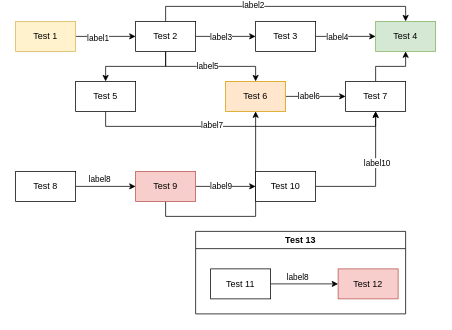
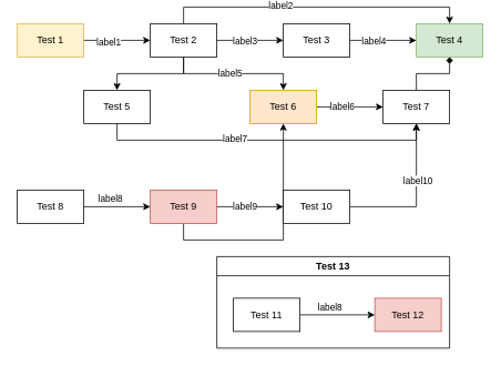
  <mxCell id="0" />
  <mxCell id="1" parent="0" />
  <mxCell id="2" style="edgeStyle=orthogonalEdgeStyle;rounded=0;orthogonalLoop=1;jettySize=auto;html=1;exitX=1;exitY=0.5;exitDx=0;exitDy=0;entryX=0;entryY=0.5;entryDx=0;entryDy=0;" parent="1" source="4" target="26" edge="1"><mxGeometry relative="1" as="geometry" /></mxCell>
  <mxCell id="3" value="label1" style="edgeLabel;html=1;align=center;verticalAlign=middle;resizable=0;points=[];" parent="2" vertex="1" connectable="0"><mxGeometry x="-0.275" y="-1" relative="1" as="geometry"><mxPoint as="offset" /></mxGeometry></mxCell>
  <mxCell id="4" value="Test 1" style="rounded=0;whiteSpace=wrap;html=1;fillColor=#fff2cc;strokeColor=#d6b656;" parent="1" vertex="1"><mxGeometry x="20" y="20" width="80" height="40" as="geometry" /></mxCell>
  <mxCell id="5" value="Test 4" style="rounded=0;whiteSpace=wrap;html=1;fillColor=#d5e8d4;strokeColor=#82b366;" parent="1" vertex="1"><mxGeometry x="500" y="20" width="80" height="40" as="geometry" /></mxCell>
  <mxCell id="6" style="edgeStyle=orthogonalEdgeStyle;rounded=0;orthogonalLoop=1;jettySize=auto;html=1;exitX=1;exitY=0.5;exitDx=0;exitDy=0;entryX=0;entryY=0.5;entryDx=0;entryDy=0;" parent="1" source="8" target="5" edge="1"><mxGeometry relative="1" as="geometry" /></mxCell>
  <mxCell id="7" value="label4" style="edgeLabel;html=1;align=center;verticalAlign=middle;resizable=0;points=[];" parent="6" vertex="1" connectable="0"><mxGeometry x="-0.3" relative="1" as="geometry"><mxPoint as="offset" /></mxGeometry></mxCell>
  <mxCell id="8" value="Test 3" style="rounded=0;whiteSpace=wrap;html=1;" parent="1" vertex="1"><mxGeometry x="340" y="20" width="80" height="40" as="geometry" /></mxCell>
  <mxCell id="9" style="edgeStyle=orthogonalEdgeStyle;rounded=0;orthogonalLoop=1;jettySize=auto;html=1;exitX=0.5;exitY=1;exitDx=0;exitDy=0;entryX=0.5;entryY=1;entryDx=0;entryDy=0;" parent="1" source="11" target="31" edge="1"><mxGeometry relative="1" as="geometry" /></mxCell>
  <mxCell id="10" value="label7" style="edgeLabel;html=1;align=center;verticalAlign=middle;resizable=0;points=[];" parent="9" vertex="1" connectable="0"><mxGeometry x="-0.195" y="3" relative="1" as="geometry"><mxPoint as="offset" /></mxGeometry></mxCell>
  <mxCell id="11" value="Test 5" style="rounded=0;whiteSpace=wrap;html=1;" parent="1" vertex="1"><mxGeometry x="100" y="100" width="80" height="40" as="geometry" /></mxCell>
  <mxCell id="12" style="edgeStyle=orthogonalEdgeStyle;rounded=0;orthogonalLoop=1;jettySize=auto;html=1;exitX=1;exitY=0.5;exitDx=0;exitDy=0;entryX=0;entryY=0.5;entryDx=0;entryDy=0;" parent="1" source="15" target="29" edge="1"><mxGeometry relative="1" as="geometry" /></mxCell>
  <mxCell id="13" value="label9" style="edgeLabel;html=1;align=center;verticalAlign=middle;resizable=0;points=[];" parent="12" vertex="1" connectable="0"><mxGeometry x="-0.175" y="1" relative="1" as="geometry"><mxPoint as="offset" /></mxGeometry></mxCell>
  <mxCell id="14" style="edgeStyle=orthogonalEdgeStyle;rounded=0;orthogonalLoop=1;jettySize=auto;html=1;exitX=0.5;exitY=1;exitDx=0;exitDy=0;" edge="1" parent="1" source="15" target="18"><mxGeometry relative="1" as="geometry" /></mxCell>
  <mxCell id="15" value="Test 9" style="rounded=0;whiteSpace=wrap;html=1;fillColor=#f8cecc;strokeColor=#b85450;" parent="1" vertex="1"><mxGeometry x="180" y="220" width="80" height="40" as="geometry" /></mxCell>
  <mxCell id="16" style="edgeStyle=orthogonalEdgeStyle;rounded=0;orthogonalLoop=1;jettySize=auto;html=1;exitX=1;exitY=0.5;exitDx=0;exitDy=0;entryX=0;entryY=0.5;entryDx=0;entryDy=0;" parent="1" source="18" target="31" edge="1"><mxGeometry relative="1" as="geometry" /></mxCell>
  <mxCell id="17" value="label6" style="edgeLabel;html=1;align=center;verticalAlign=middle;resizable=0;points=[];" parent="16" vertex="1" connectable="0"><mxGeometry x="-0.25" y="1" relative="1" as="geometry"><mxPoint as="offset" /></mxGeometry></mxCell>
  <mxCell id="18" value="Test 6" style="rounded=0;whiteSpace=wrap;html=1;fillColor=#ffe6cc;strokeColor=#d79b00;" parent="1" vertex="1"><mxGeometry x="300" y="100" width="80" height="40" as="geometry" /></mxCell>
  <mxCell id="19" style="edgeStyle=orthogonalEdgeStyle;rounded=0;orthogonalLoop=1;jettySize=auto;html=1;exitX=0.5;exitY=1;exitDx=0;exitDy=0;entryX=0.5;entryY=0;entryDx=0;entryDy=0;" parent="1" source="26" target="11" edge="1"><mxGeometry relative="1" as="geometry" /></mxCell>
  <mxCell id="20" style="edgeStyle=orthogonalEdgeStyle;rounded=0;orthogonalLoop=1;jettySize=auto;html=1;exitX=0.5;exitY=1;exitDx=0;exitDy=0;entryX=0.5;entryY=0;entryDx=0;entryDy=0;" parent="1" source="26" target="18" edge="1"><mxGeometry relative="1" as="geometry" /></mxCell>
  <mxCell id="21" value="label5" style="edgeLabel;html=1;align=center;verticalAlign=middle;resizable=0;points=[];" parent="20" vertex="1" connectable="0"><mxGeometry x="-0.062" y="1" relative="1" as="geometry"><mxPoint as="offset" /></mxGeometry></mxCell>
  <mxCell id="22" style="edgeStyle=orthogonalEdgeStyle;rounded=0;orthogonalLoop=1;jettySize=auto;html=1;exitX=1;exitY=0.5;exitDx=0;exitDy=0;entryX=0;entryY=0.5;entryDx=0;entryDy=0;" parent="1" source="26" target="8" edge="1"><mxGeometry relative="1" as="geometry" /></mxCell>
  <mxCell id="23" value="label3" style="edgeLabel;html=1;align=center;verticalAlign=middle;resizable=0;points=[];" parent="22" vertex="1" connectable="0"><mxGeometry x="-0.175" relative="1" as="geometry"><mxPoint as="offset" /></mxGeometry></mxCell>
  <mxCell id="24" style="edgeStyle=orthogonalEdgeStyle;rounded=0;orthogonalLoop=1;jettySize=auto;html=1;exitX=0.5;exitY=0;exitDx=0;exitDy=0;entryX=0.5;entryY=0;entryDx=0;entryDy=0;" parent="1" source="26" target="5" edge="1"><mxGeometry relative="1" as="geometry" /></mxCell>
  <mxCell id="25" value="label2" style="edgeLabel;html=1;align=center;verticalAlign=middle;resizable=0;points=[];" parent="24" vertex="1" connectable="0"><mxGeometry x="-0.244" y="2" relative="1" as="geometry"><mxPoint as="offset" /></mxGeometry></mxCell>
  <mxCell id="26" value="Test 2" style="rounded=0;whiteSpace=wrap;html=1;" parent="1" vertex="1"><mxGeometry x="180" y="20" width="80" height="40" as="geometry" /></mxCell>
  <mxCell id="27" style="edgeStyle=orthogonalEdgeStyle;rounded=0;orthogonalLoop=1;jettySize=auto;html=1;exitX=1;exitY=0.5;exitDx=0;exitDy=0;entryX=0.5;entryY=1;entryDx=0;entryDy=0;" parent="1" source="29" target="31" edge="1"><mxGeometry relative="1" as="geometry" /></mxCell>
  <mxCell id="28" value="label10" style="edgeLabel;html=1;align=center;verticalAlign=middle;resizable=0;points=[];" parent="27" vertex="1" connectable="0"><mxGeometry x="0.244" y="-1" relative="1" as="geometry"><mxPoint as="offset" /></mxGeometry></mxCell>
  <mxCell id="29" value="Test 10" style="rounded=0;whiteSpace=wrap;html=1;" parent="1" vertex="1"><mxGeometry x="340" y="220" width="80" height="40" as="geometry" /></mxCell>
- <mxCell id="30" style="edgeStyle=orthogonalEdgeStyle;rounded=0;orthogonalLoop=1;jettySize=auto;html=1;exitX=0.5;exitY=0;exitDx=0;exitDy=0;entryX=0.5;entryY=1;entryDx=0;entryDy=0;" parent="1" source="31" target="5" edge="1"><mxGeometry relative="1" as="geometry" /></mxCell>
+ <mxCell id="30" style="edgeStyle=orthogonalEdgeStyle;rounded=0;orthogonalLoop=1;jettySize=auto;html=1;exitX=0.5;exitY=0;exitDx=0;exitDy=0;entryX=0.5;entryY=1;entryDx=0;entryDy=0;endArrow=diamond;" parent="1" source="31" target="5" edge="1"><mxGeometry relative="1" as="geometry" /></mxCell>
  <mxCell id="31" value="Test 7" style="rounded=0;whiteSpace=wrap;html=1;" parent="1" vertex="1"><mxGeometry x="460" y="100" width="80" height="40" as="geometry" /></mxCell>
  <mxCell id="32" style="edgeStyle=orthogonalEdgeStyle;rounded=0;orthogonalLoop=1;jettySize=auto;html=1;exitX=1;exitY=0.5;exitDx=0;exitDy=0;entryX=0;entryY=0.5;entryDx=0;entryDy=0;" parent="1" source="34" target="15" edge="1"><mxGeometry relative="1" as="geometry" /></mxCell>
  <mxCell id="33" value="label8" style="edgeLabel;html=1;align=center;verticalAlign=middle;resizable=0;points=[];" parent="32" vertex="1" connectable="0"><mxGeometry x="-0.225" y="3" relative="1" as="geometry"><mxPoint y="-7" as="offset" /></mxGeometry></mxCell>
  <mxCell id="34" value="Test 8" style="rounded=0;whiteSpace=wrap;html=1;" parent="1" vertex="1"><mxGeometry x="20" y="220" width="80" height="40" as="geometry" /></mxCell>
  <mxCell id="35" value="Test 13" style="swimlane;whiteSpace=wrap;html=1;" vertex="1" parent="1"><mxGeometry x="260" y="300" width="280" height="110" as="geometry" /></mxCell>
  <mxCell id="36" value="Test 12" style="rounded=0;whiteSpace=wrap;html=1;fillColor=#f8cecc;strokeColor=#b85450;" vertex="1" parent="35"><mxGeometry x="190" y="50" width="80" height="40" as="geometry" /></mxCell>
  <mxCell id="37" style="edgeStyle=orthogonalEdgeStyle;rounded=0;orthogonalLoop=1;jettySize=auto;html=1;exitX=1;exitY=0.5;exitDx=0;exitDy=0;entryX=0;entryY=0.5;entryDx=0;entryDy=0;" edge="1" source="39" target="36" parent="35"><mxGeometry relative="1" as="geometry" /></mxCell>
  <mxCell id="38" value="label8" style="edgeLabel;html=1;align=center;verticalAlign=middle;resizable=0;points=[];" vertex="1" connectable="0" parent="37"><mxGeometry x="-0.225" y="3" relative="1" as="geometry"><mxPoint y="-7" as="offset" /></mxGeometry></mxCell>
  <mxCell id="39" value="Test 11" style="rounded=0;whiteSpace=wrap;html=1;" vertex="1" parent="35"><mxGeometry x="20" y="50" width="80" height="40" as="geometry" /></mxCell>
